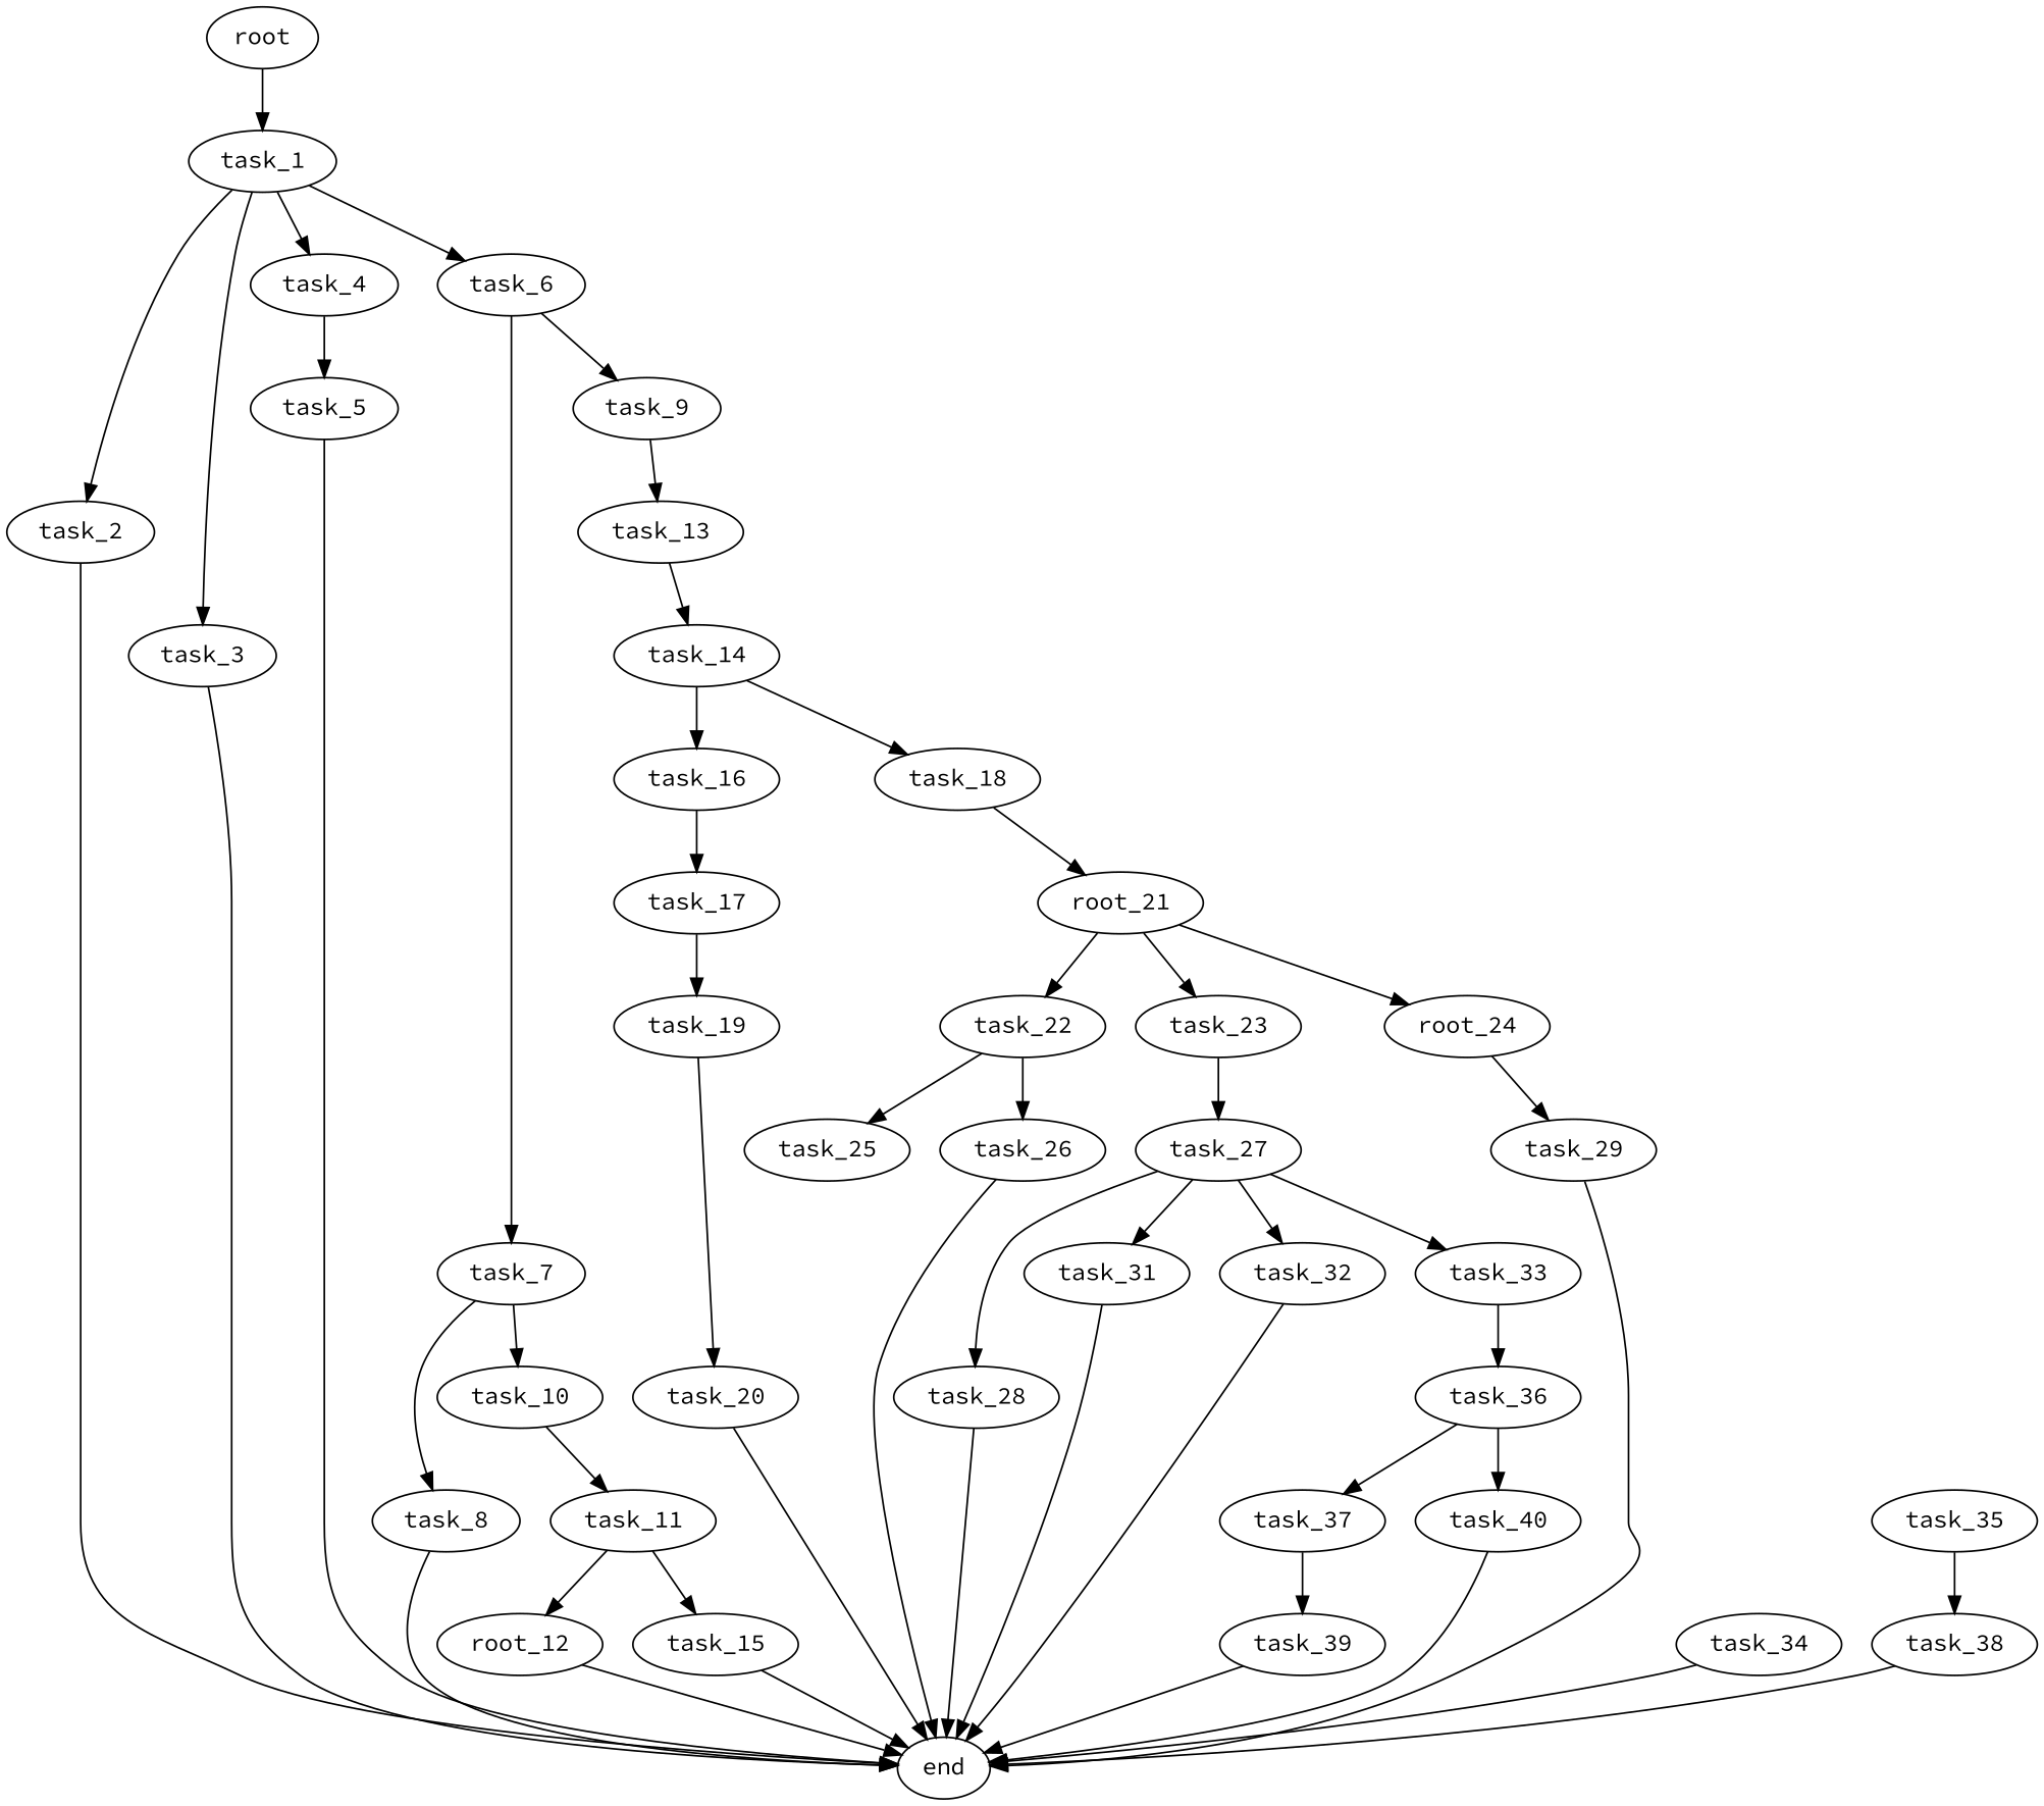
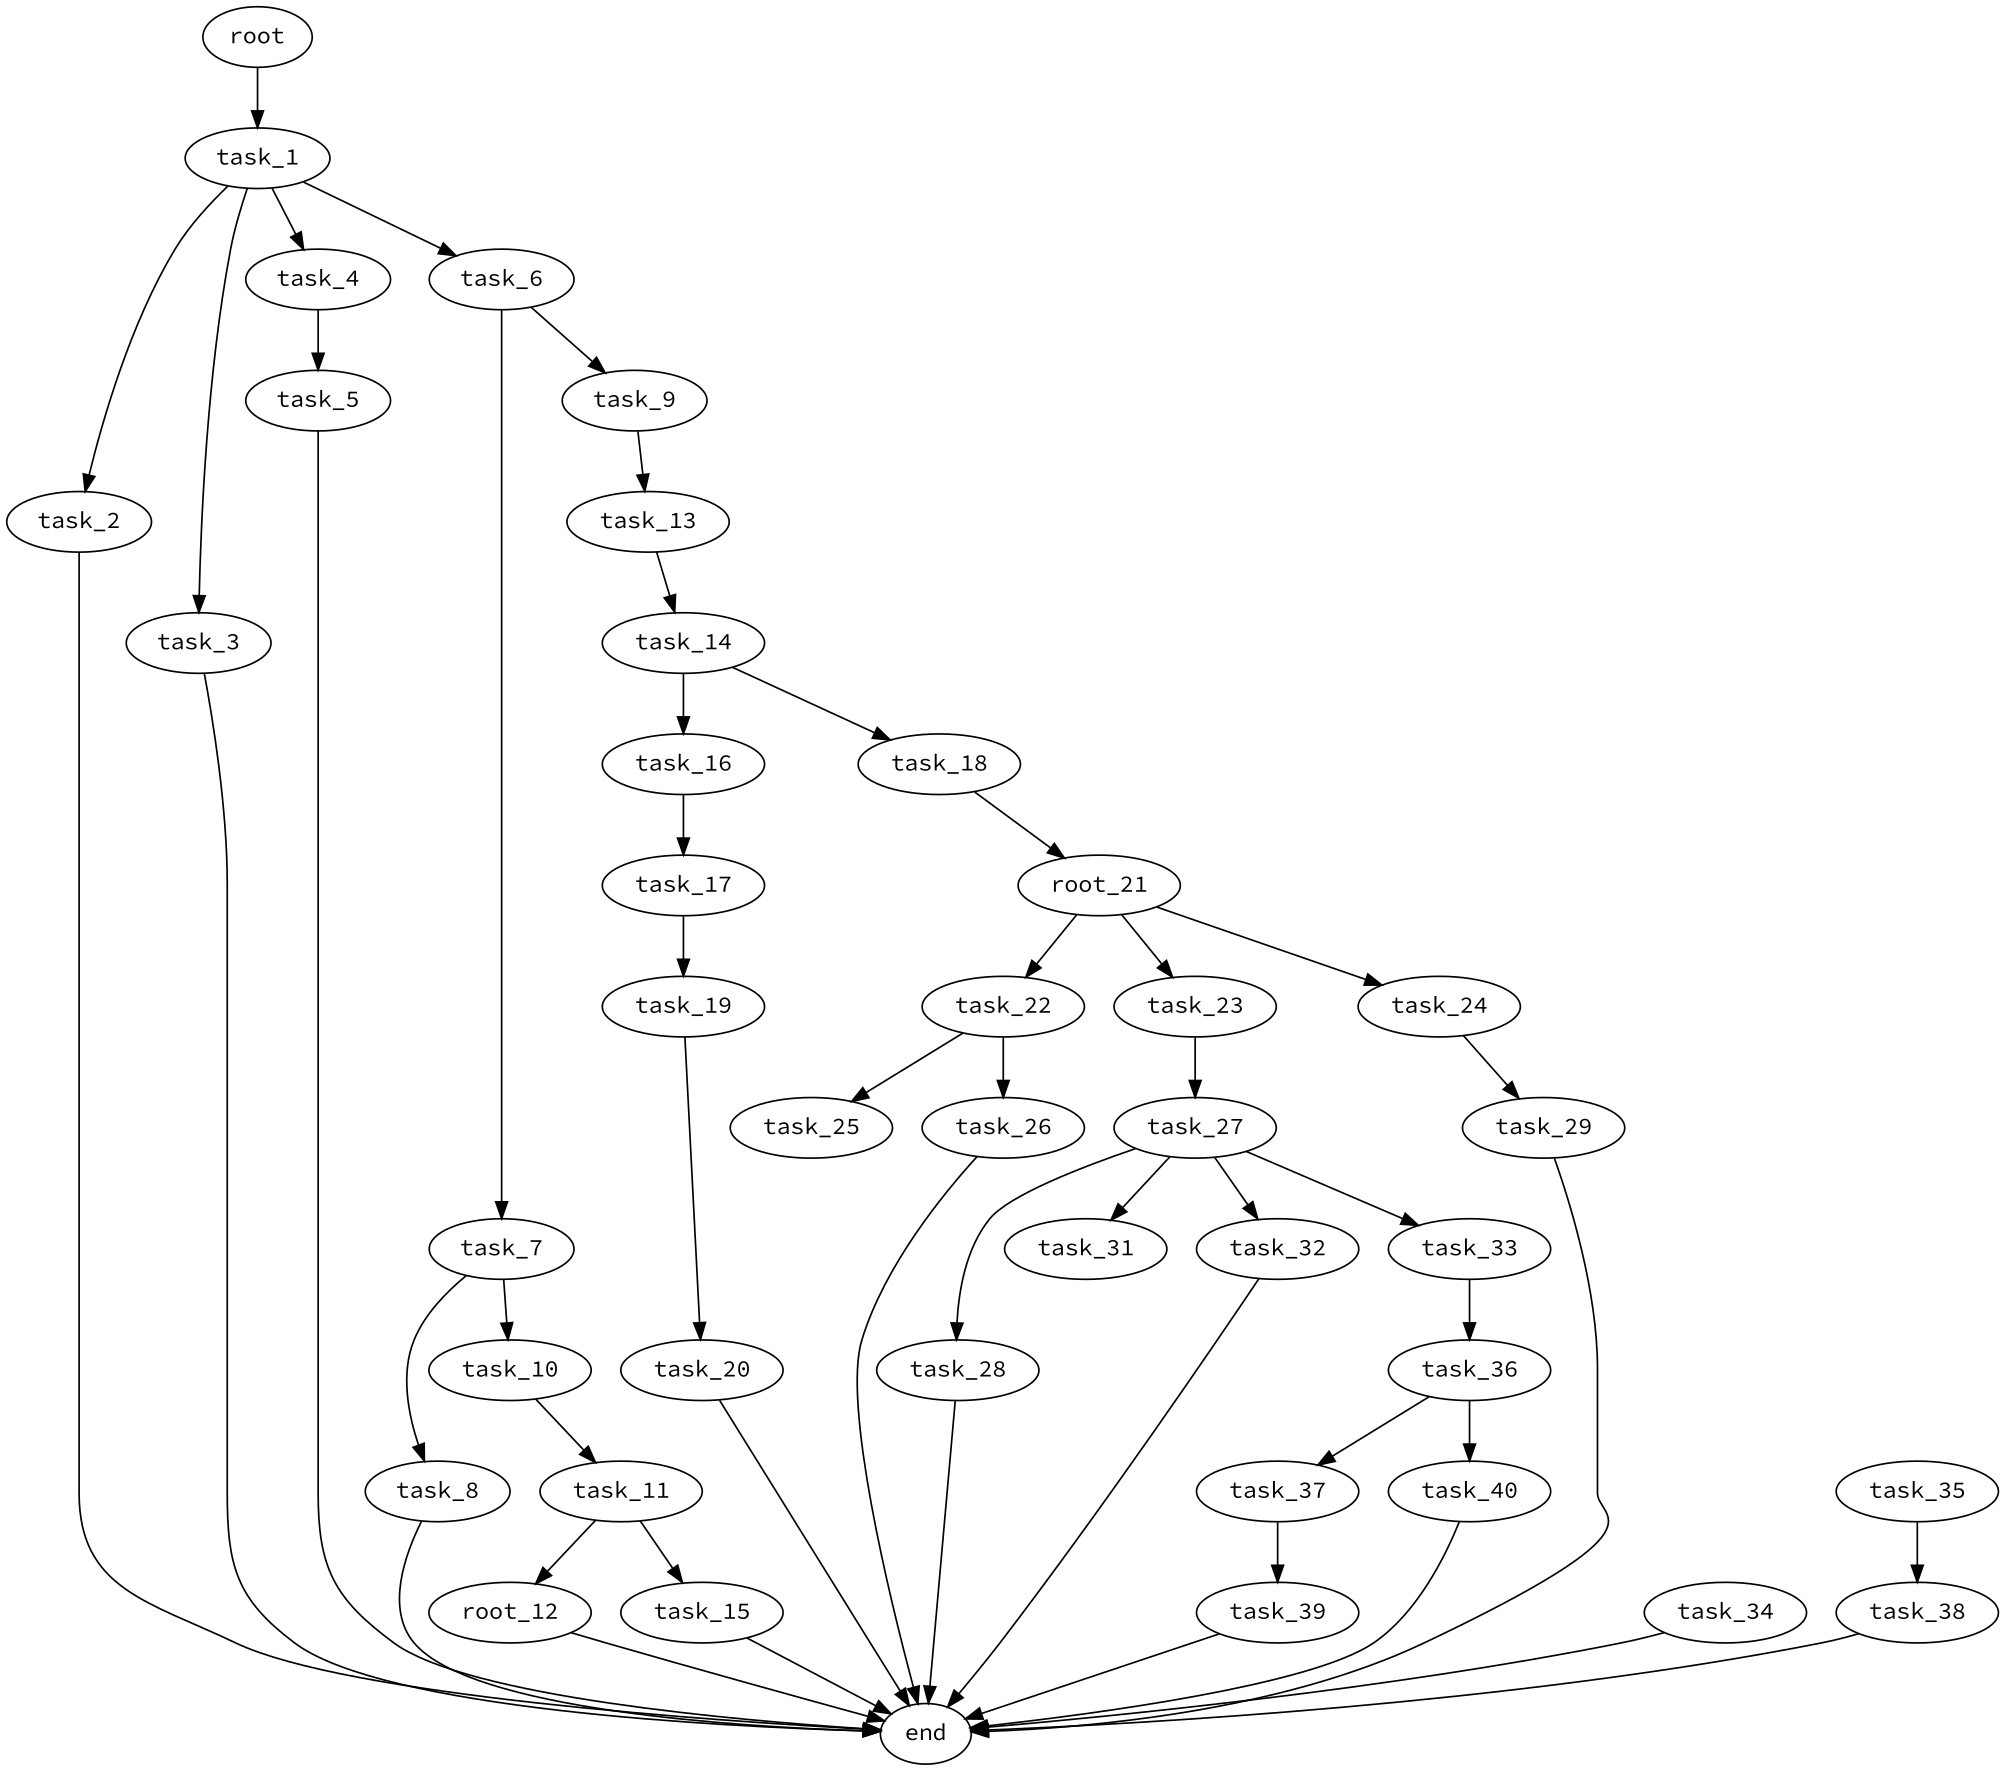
  digraph {
    fontname="Source Code Pro"
    node [fontname="Source Code Pro"]
    edge [fontname="Source Code Pro"]
    root
    task_1
    task_2
    task_3
    task_4
    task_6
    end
    task_5
    task_7
    task_9
    task_8
    task_10
    task_13
    task_11
    task_14
    n16 [label=root_12]
    task_15
    task_16
    task_18
    task_17
    n21 [label=root_21]
    task_19
    task_20
    task_22
    task_23
-   task_24 [label=root_24]
+   task_24
    task_25
    task_26
    task_27
    task_29
    task_28
    task_31
    task_32
    task_33
    task_36
    task_34
    task_35
    task_38
    task_37
    task_40
    task_39
    root -> task_1
    task_1 -> task_2
    task_1 -> task_3
    task_1 -> task_4
    task_1 -> task_6
    task_2 -> end
    task_3 -> end
    task_4 -> task_5
    task_6 -> task_7
    task_6 -> task_9
    task_5 -> end
    task_7 -> task_8
    task_7 -> task_10
    task_9 -> task_13
    task_8 -> end
    task_10 -> task_11
    task_13 -> task_14
    task_11 -> n16
    task_11 -> task_15
    task_14 -> task_16
    task_14 -> task_18
    n16 -> end
    task_15 -> end
    task_16 -> task_17
    task_18 -> n21
    task_17 -> task_19
    n21 -> task_22
    n21 -> task_23
    n21 -> task_24
    task_19 -> task_20
    task_20 -> end
    task_22 -> task_25
    task_22 -> task_26
    task_23 -> task_27
    task_24 -> task_29
    task_26 -> end
    task_27 -> task_28
    task_27 -> task_31
    task_27 -> task_32
    task_27 -> task_33
    task_29 -> end
    task_28 -> end
-   task_31 -> end
    task_32 -> end
    task_33 -> task_36
    task_36 -> task_37
    task_36 -> task_40
    task_34 -> end
    task_35 -> task_38
    task_38 -> end
    task_37 -> task_39
    task_40 -> end
    task_39 -> end
  }
